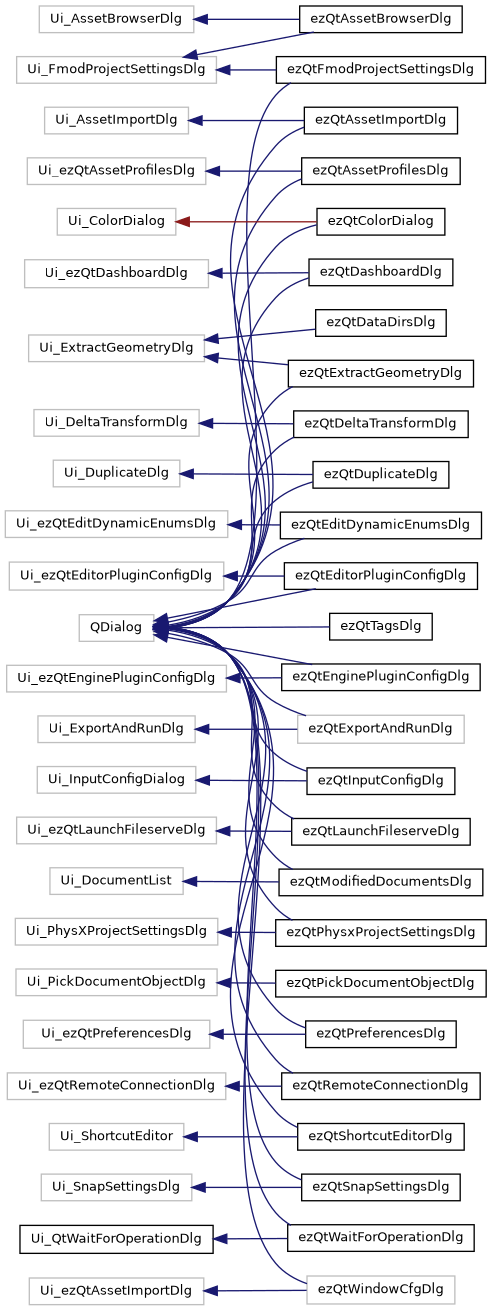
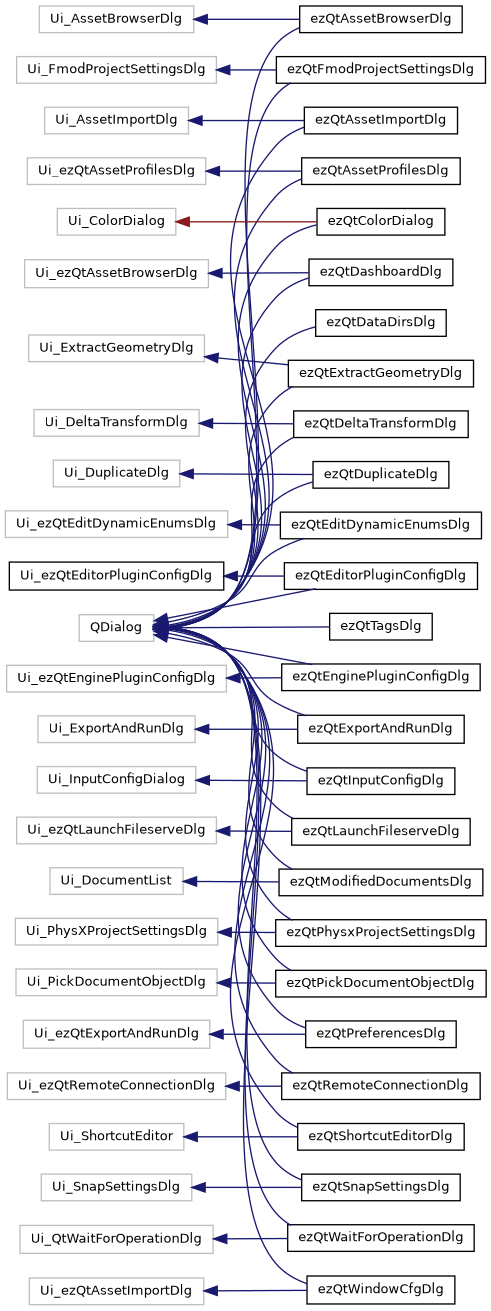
  digraph {
    rankdir=LR
    node [color=black fillcolor=white fontname=Helvetica fontsize=10 shape=record style=filled]
    edge [color=midnightblue dir=back fontname=Helvetica fontsize=10 labelfontname=Helvetica labelfontsize=10 style=solid]
    n1 [color=grey75 height=0.2 label=QDialog width=0.4]
    n2 [height=0.2 label=ezQtAssetBrowserDlg width=0.4]
    n3 [height=0.2 label=ezQtAssetImportDlg width=0.4]
    n4 [height=0.2 label=ezQtAssetProfilesDlg width=0.4]
    n5 [height=0.2 label=ezQtColorDialog width=0.4]
    n6 [height=0.2 label=ezQtDashboardDlg width=0.4]
    n7 [height=0.2 label=ezQtDataDirsDlg width=0.4]
    n8 [height=0.2 label=ezQtDeltaTransformDlg width=0.4]
    n9 [height=0.2 label=ezQtDuplicateDlg width=0.4]
    n10 [height=0.2 label=ezQtEditDynamicEnumsDlg width=0.4]
    n11 [height=0.2 label=ezQtEditorPluginConfigDlg width=0.4]
    n12 [height=0.2 label=ezQtEnginePluginConfigDlg width=0.4]
-   n13 [color=grey75 height=0.2 label=ezQtExportAndRunDlg width=0.4]
+   n13 [height=0.2 label=ezQtExportAndRunDlg width=0.4]
    n14 [height=0.2 label=ezQtExtractGeometryDlg width=0.4]
    n15 [height=0.2 label=ezQtFmodProjectSettingsDlg width=0.4]
    n16 [height=0.2 label=ezQtInputConfigDlg width=0.4]
    n17 [height=0.2 label=ezQtLaunchFileserveDlg width=0.4]
    n18 [height=0.2 label=ezQtModifiedDocumentsDlg width=0.4]
    n19 [height=0.2 label=ezQtPhysxProjectSettingsDlg width=0.4]
    n20 [height=0.2 label=ezQtPickDocumentObjectDlg width=0.4]
    n21 [height=0.2 label=ezQtPreferencesDlg width=0.4]
    n22 [height=0.2 label=ezQtRemoteConnectionDlg width=0.4]
    n23 [height=0.2 label=ezQtShortcutEditorDlg width=0.4]
    n24 [height=0.2 label=ezQtSnapSettingsDlg width=0.4]
    n25 [height=0.2 label=ezQtTagsDlg width=0.4]
    n26 [height=0.2 label=ezQtWaitForOperationDlg width=0.4]
-   n27 [color=grey75 height=0.2 label=ezQtWindowCfgDlg width=0.4]
+   n27 [height=0.2 label=ezQtWindowCfgDlg width=0.4]
    n28 [color=grey75 height=0.2 label=Ui_AssetBrowserDlg width=0.4]
    n29 [color=grey75 height=0.2 label=Ui_AssetImportDlg width=0.4]
    n30 [color=grey75 height=0.2 label=Ui_ColorDialog width=0.4]
    n31 [color=grey75 height=0.2 label=Ui_DeltaTransformDlg width=0.4]
    n32 [color=grey75 height=0.2 label=Ui_DocumentList width=0.4]
    n33 [color=grey75 height=0.2 label=Ui_DuplicateDlg width=0.4]
    n34 [color=grey75 height=0.2 label=Ui_ExportAndRunDlg width=0.4]
    n35 [color=grey75 height=0.2 label=Ui_ExtractGeometryDlg width=0.4]
    n36 [color=grey75 height=0.2 label=Ui_ezQtAssetProfilesDlg width=0.4]
-   n37 [color=grey75 height=0.2 label=Ui_ezQtDashboardDlg width=0.4]
+   n37 [color=grey75 height=0.2 label=Ui_ezQtAssetBrowserDlg width=0.4]
    n38 [color=grey75 height=0.2 label=Ui_ezQtEditDynamicEnumsDlg width=0.4]
-   n39 [color=grey75 height=0.2 label=Ui_ezQtEditorPluginConfigDlg width=0.4]
+   n39 [height=0.2 label=Ui_ezQtEditorPluginConfigDlg width=0.4]
    n40 [color=grey75 height=0.2 label=Ui_ezQtEnginePluginConfigDlg width=0.4]
    n41 [color=grey75 height=0.2 label=Ui_ezQtLaunchFileserveDlg width=0.4]
-   n42 [color=grey75 height=0.2 label=Ui_ezQtPreferencesDlg width=0.4]
+   n42 [color=grey75 height=0.2 label=Ui_ezQtExportAndRunDlg width=0.4]
    n43 [color=grey75 height=0.2 label=Ui_ezQtRemoteConnectionDlg width=0.4]
    n44 [color=grey75 height=0.2 label=Ui_ezQtAssetImportDlg width=0.4]
    n45 [color=grey75 height=0.2 label=Ui_FmodProjectSettingsDlg width=0.4]
    n46 [color=grey75 height=0.2 label=Ui_InputConfigDialog width=0.4]
    n47 [color=grey75 height=0.2 label=Ui_PhysXProjectSettingsDlg width=0.4]
    n48 [color=grey75 height=0.2 label=Ui_PickDocumentObjectDlg width=0.4]
-   n49 [height=0.2 label=Ui_QtWaitForOperationDlg width=0.4]
+   n49 [color=grey75 height=0.2 label=Ui_QtWaitForOperationDlg width=0.4]
    n50 [color=grey75 height=0.2 label=Ui_ShortcutEditor width=0.4]
    n51 [color=grey75 height=0.2 label=Ui_SnapSettingsDlg width=0.4]
-   n45 -> n2
+   n1 -> n2
    n1 -> n3
    n1 -> n4
    n1 -> n5
    n1 -> n6
-   n35 -> n7
+   n1 -> n7
    n1 -> n8
    n1 -> n9
    n1 -> n10
    n1 -> n11
    n1 -> n12
    n1 -> n13
    n1 -> n14
    n1 -> n15
    n1 -> n16
    n1 -> n17
    n1 -> n18
    n1 -> n19
+   n1 -> n20
    n1 -> n21
    n1 -> n22
    n1 -> n23
    n1 -> n24
    n1 -> n25
    n1 -> n26
    n1 -> n27
    n28 -> n2
    n29 -> n3
    n30 -> n5 [color=firebrick4]
    n31 -> n8
    n32 -> n18
    n33 -> n9
    n34 -> n13
    n35 -> n14
    n36 -> n4
    n37 -> n6
    n38 -> n10
    n39 -> n11
    n40 -> n12
    n41 -> n17
    n42 -> n21
    n43 -> n22
    n44 -> n27
    n45 -> n15
    n46 -> n16
    n47 -> n19
    n48 -> n20
    n49 -> n26
    n50 -> n23
    n51 -> n24
  }
